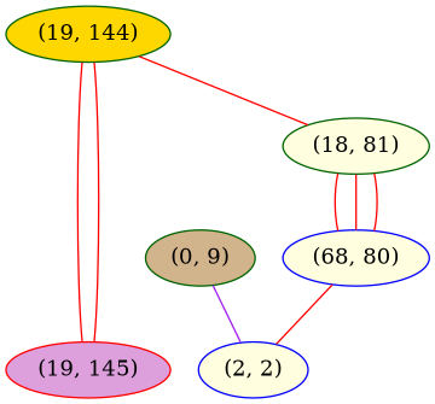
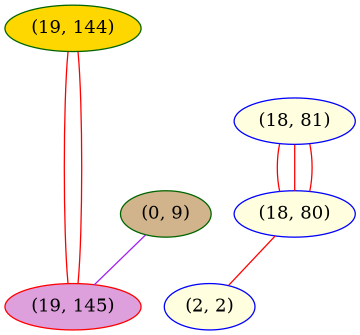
  graph {
    node [color=blue fillcolor=lightyellow style=filled]
    edge [color=red weight=1]
    n1 [color=darkgreen fillcolor=tan label="(0, 9)"]
    "(2, 2)"
    "(19, 144)" [color=darkgreen fillcolor=gold]
    "(19, 145)" [color=red fillcolor=plum]
-   "(18, 81)" [color=darkgreen]
-   "(18, 80)" [label="(68, 80)"]
-   n1 -- "(2, 2)" [color=purple weight=4]
+   "(18, 81)"
+   "(18, 80)"
+   n1 -- "(19, 145)" [color=purple weight=4]
    "(19, 144)" -- "(19, 145)"
    "(19, 144)" -- "(19, 145)"
-   "(19, 144)" -- "(18, 81)"
    "(18, 81)" -- "(18, 80)"
    "(18, 81)" -- "(18, 80)"
    "(18, 81)" -- "(18, 80)"
    "(18, 80)" -- "(2, 2)"
  }
